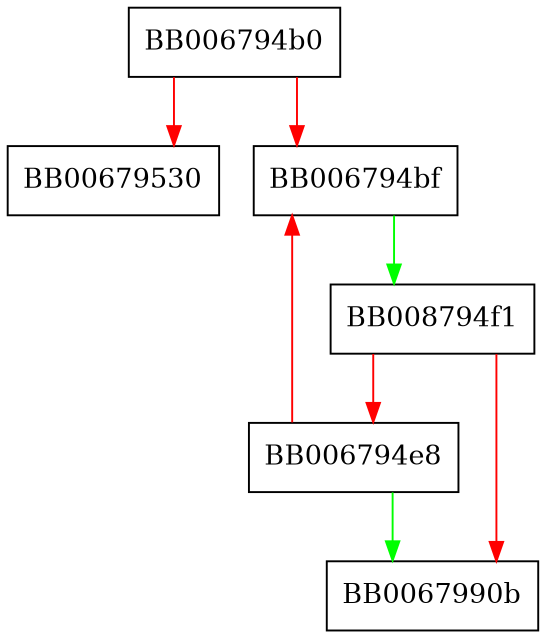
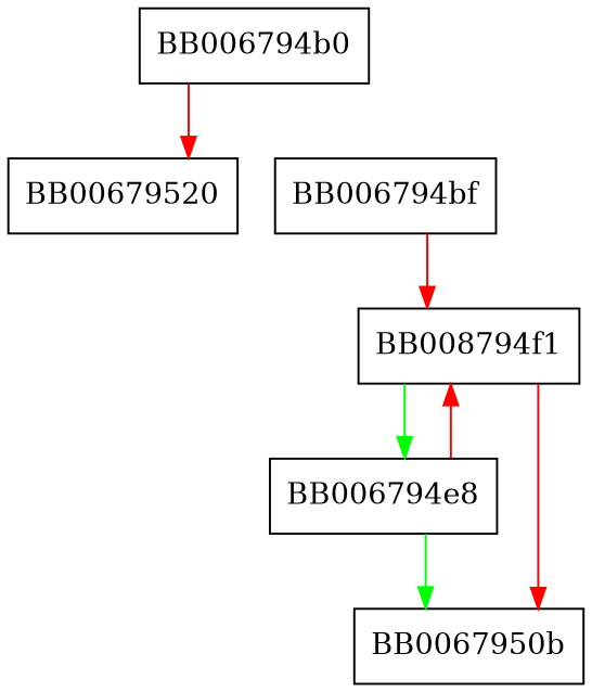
  digraph {
    splines=ortho
    node [shape=box]
    edge [color=red]
    BB006794b0
-   BB00679520 [label=BB00679530]
+   BB00679520
    BB006794bf
    n4 [label=BB008794f1]
    BB006794e8
-   BB0067950b [label=BB0067990b]
+   BB0067950b
    BB006794b0 -> BB00679520
-   BB006794b0 -> BB006794bf
-   BB006794bf -> n4 [color=green]
-   n4 -> BB006794e8
+   BB006794bf -> n4
+   n4 -> BB006794e8 [color=green]
    n4 -> BB0067950b
-   BB006794e8 -> BB006794bf
+   BB006794e8 -> n4
    BB006794e8 -> BB0067950b [color=green]
  }
